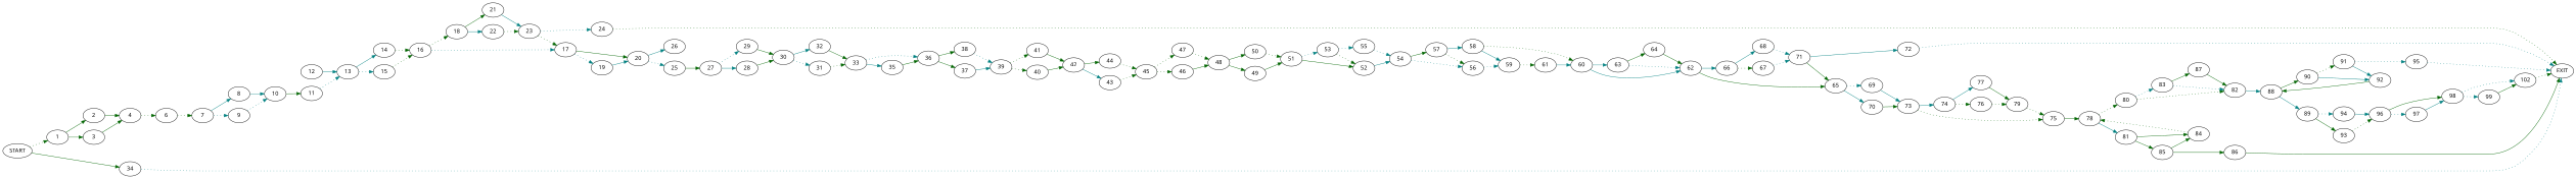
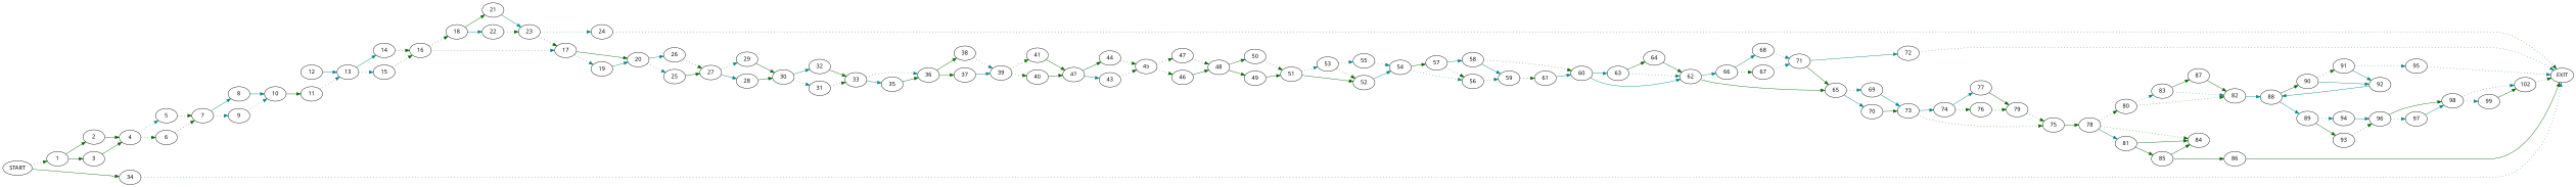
  digraph {
    fontname="Noto Sans"
    rankdir=LR
    node [fontname="Noto Sans"]
    edge [color=darkgreen fontname="Noto Sans" style=solid]
    n1 [label=START]
    1
    34
    2
    3
    n6 [label=EXIT]
    4
+   5
    6
    7
    8
    9
    10
    11
    13
    12
    14
    15
    16
    17
    18
    19
    20
    21
    22
    25
    26
    23
    27
    24
    28
    29
    30
    31
    32
    33
    35
    36
    37
    38
    39
    40
    41
    42
    43
    44
    45
    46
    47
    48
    49
    50
    51
    52
    53
    54
    55
    56
    57
    59
    58
    61
    60
    62
    63
    65
    66
    64
    69
    70
    67
    68
    73
    71
    72
    74
    75
    76
    77
    78
    79
    80
    81
    82
    83
    84
    85
    88
    87
    86
    89
    90
    93
    94
    91
    92
    96
    95
    97
    98
    99
    n102 [label=102]
    n1 -> 1 [style=dotted]
    n1 -> 34
    1 -> 2
    1 -> 3
    34 -> n6 [color=teal style=dotted]
    2 -> 4
    3 -> 4
+   4 -> 5 [color=teal style=dotted]
    4 -> 6 [style=dotted]
+   5 -> 7 [style=dotted]
    6 -> 7 [style=dotted]
    7 -> 8 [color=teal]
    7 -> 9 [color=teal style=dotted]
    8 -> 10 [color=teal]
    9 -> 10 [color=teal style=dotted]
    10 -> 11
    11 -> 13 [color=teal style=dotted]
    13 -> 14 [color=teal]
    13 -> 15 [color=teal style=dotted]
    12 -> 13 [color=teal]
    14 -> 16 [style=dotted]
    15 -> 16 [style=dotted]
    16 -> 17 [color=teal style=dotted]
    16 -> 18 [style=dotted]
    17 -> 19 [color=teal style=dotted]
    17 -> 20
    18 -> 21
    18 -> 22 [color=teal]
    19 -> 20 [color=teal]
    20 -> 25 [color=teal style=dotted]
    20 -> 26 [color=teal]
    21 -> 23 [color=teal]
    22 -> 23 [style=dotted]
    25 -> 27
+   26 -> 27 [style=dotted]
    23 -> 17 [style=dotted]
    23 -> 24 [color=teal style=dotted]
    27 -> 28 [color=teal]
    27 -> 29 [color=teal style=dotted]
    24 -> n6 [style=dotted]
    28 -> 30
    29 -> 30
    30 -> 31 [color=teal style=dotted]
    30 -> 32 [color=teal]
    31 -> 33 [style=dotted]
    32 -> 33
    33 -> 35 [color=teal]
    33 -> 36 [color=teal style=dotted]
    35 -> 36
    36 -> 37
    36 -> 38
    37 -> 39 [color=teal]
    38 -> 39 [color=teal style=dotted]
    39 -> 40 [style=dotted]
    39 -> 41 [style=dotted]
    40 -> 42
    41 -> 42
    42 -> 43 [color=teal]
    42 -> 44
    43 -> 45 [style=dotted]
    44 -> 45 [style=dotted]
    45 -> 46 [style=dotted]
    45 -> 47 [style=dotted]
    46 -> 48
    47 -> 48 [style=dotted]
    48 -> 49
    48 -> 50
    49 -> 51
    50 -> 51 [style=dotted]
    51 -> 52
    51 -> 53 [color=teal style=dotted]
    52 -> 54 [color=teal]
    53 -> 52 [style=dotted]
    53 -> 55 [color=teal style=dotted]
    54 -> 56 [color=teal style=dotted]
    54 -> 57
    55 -> 54 [color=teal style=dotted]
    56 -> 59 [color=teal style=dotted]
    57 -> 56 [style=dotted]
    57 -> 58 [color=teal]
    59 -> 61 [style=dotted]
    58 -> 59 [color=teal]
    58 -> 60 [style=dotted]
    61 -> 60 [color=teal]
    60 -> 62 [color=teal]
    60 -> 63 [color=teal]
    62 -> 65
    62 -> 66 [color=teal]
    63 -> 62 [color=teal style=dotted]
    63 -> 64
    65 -> 69 [color=teal style=dotted]
    65 -> 70 [color=teal]
    66 -> 67 [style=dotted]
    66 -> 68 [color=teal]
    64 -> 62
    69 -> 73 [color=teal]
    70 -> 73
    67 -> 71 [color=teal style=dotted]
    68 -> 71 [color=teal style=dotted]
    73 -> 74 [color=teal]
    73 -> 75 [style=dotted]
    71 -> 65
    71 -> 72 [color=teal]
    72 -> n6 [color=teal style=dotted]
    74 -> 76 [style=dotted]
    74 -> 77 [color=teal]
    75 -> 78
    76 -> 79 [style=dotted]
    77 -> 79
    78 -> 80 [style=dotted]
    78 -> 81 [color=teal]
    79 -> 75 [style=dotted]
    80 -> 82 [style=dotted]
    80 -> 83 [color=teal style=dotted]
    81 -> 84
    81 -> 85
    82 -> 88 [color=teal]
    83 -> 82 [color=teal style=dotted]
    83 -> 87
-   84 -> 78 [style=dotted]
+   78 -> 84 [style=dotted]
    85 -> 84
    85 -> 86
    88 -> 89 [color=teal]
    88 -> 90
    87 -> 82
    86 -> n6
    89 -> 93
    89 -> 94 [color=teal style=dotted]
    90 -> 91 [style=dotted]
    90 -> 92 [color=teal]
    93 -> 96 [style=dotted]
    94 -> 96 [color=teal]
    91 -> 92 [color=teal]
    91 -> 95 [color=teal style=dotted]
-   92 -> 88
+   92 -> 88 [color=teal]
    96 -> 97 [color=teal style=dotted]
    96 -> 98
    95 -> n6 [color=teal style=dotted]
    97 -> 98 [color=teal]
    98 -> 99 [color=teal style=dotted]
    98 -> n102 [color=teal style=dotted]
    99 -> n102
    n102 -> n6 [style=dotted]
  }
